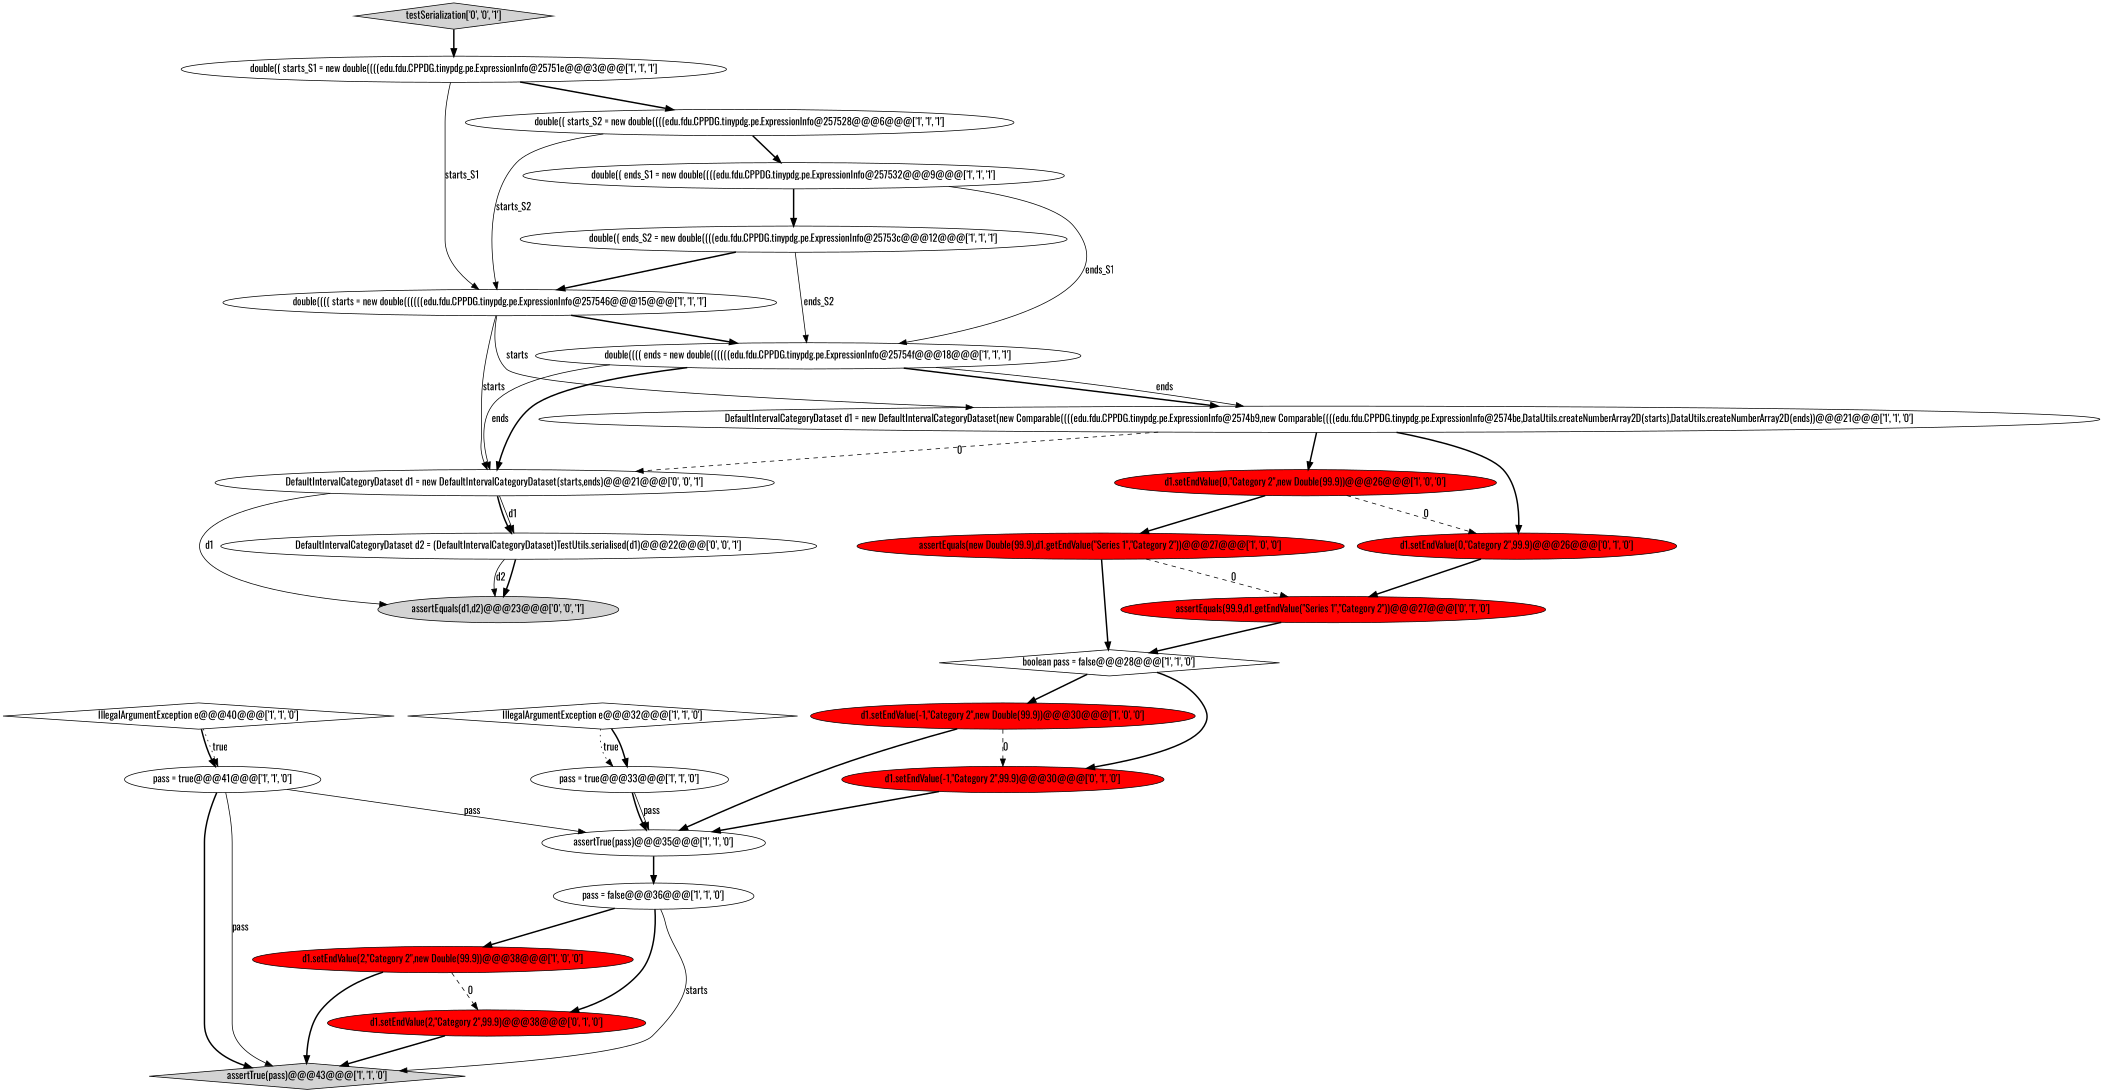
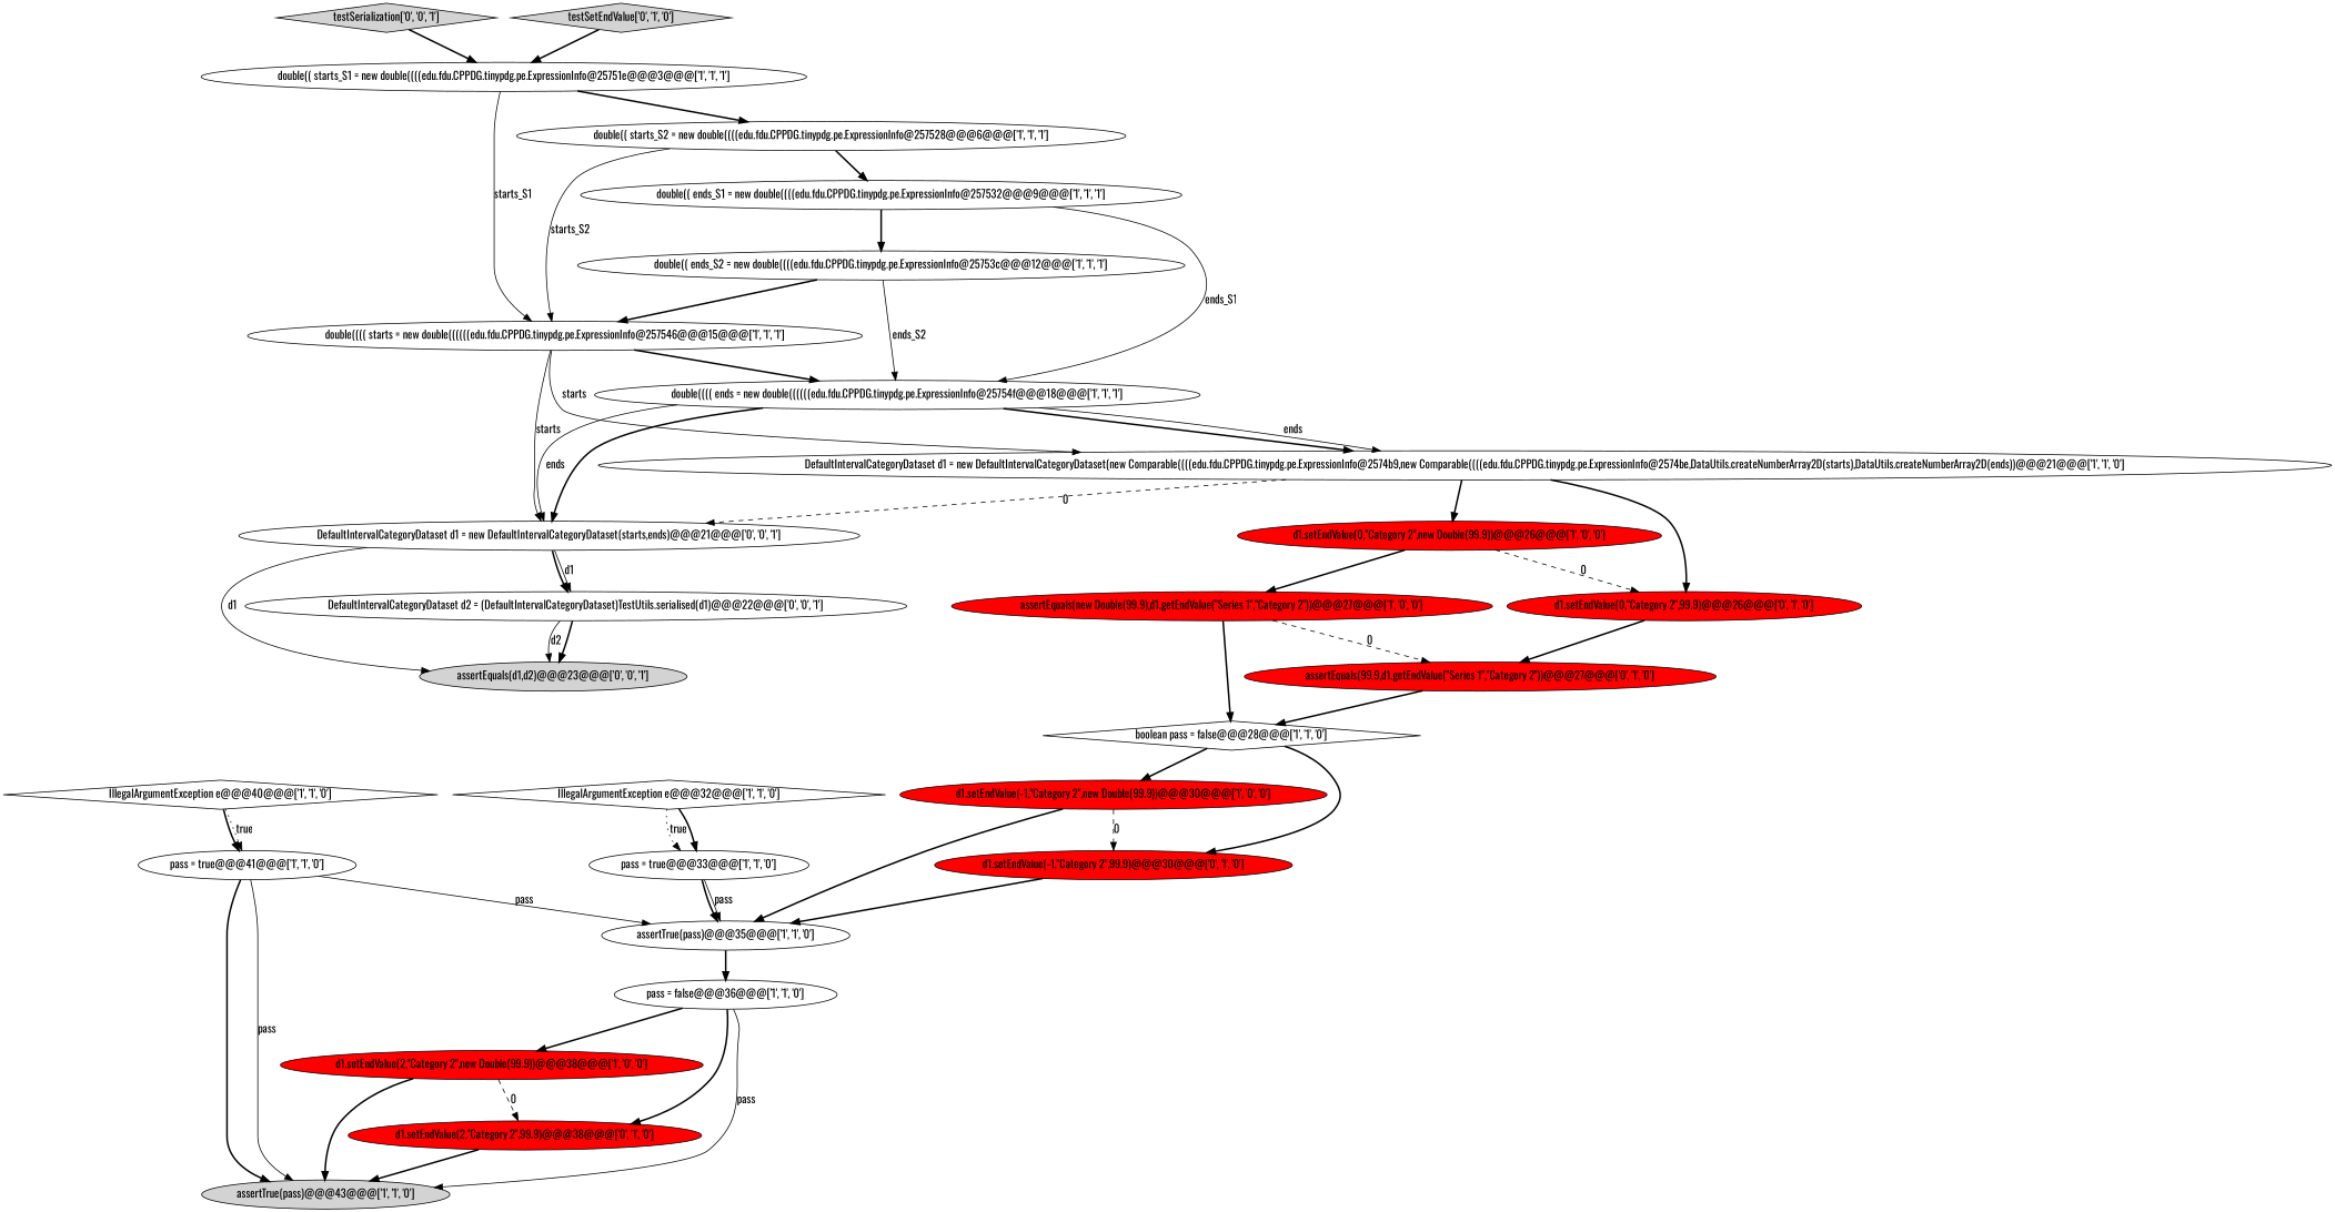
  digraph {
    fontname=Oswald
    node [fillcolor=white fontname=Oswald shape=ellipse style=filled]
    edge [fontname=Oswald style=bold]
    n1 [label="IllegalArgumentException e@@@32@@@['1', '1', '0']" shape=diamond]
    n2 [label="pass = true@@@33@@@['1', '1', '0']"]
    n3 [label="assertTrue(pass)@@@35@@@['1', '1', '0']"]
    n4 [label="pass = false@@@36@@@['1', '1', '0']"]
    n5 [fillcolor=red label="d1.setEndValue(2,\"Category 2\",99.9)@@@38@@@['0', '1', '0']"]
-   n6 [fillcolor=lightgray label="assertTrue(pass)@@@43@@@['1', '1', '0']" shape=diamond]
+   n6 [fillcolor=lightgray label="assertTrue(pass)@@@43@@@['1', '1', '0']"]
    n7 [fillcolor=red label="d1.setEndValue(2,\"Category 2\",new Double(99.9))@@@38@@@['1', '0', '0']"]
    n8 [label="IllegalArgumentException e@@@40@@@['1', '1', '0']" shape=diamond]
    n9 [label="pass = true@@@41@@@['1', '1', '0']"]
    n10 [label="double(((( ends = new double((((((edu.fdu.CPPDG.tinypdg.pe.ExpressionInfo@25754f@@@18@@@['1', '1', '1']"]
    n11 [label="DefaultIntervalCategoryDataset d1 = new DefaultIntervalCategoryDataset(starts,ends)@@@21@@@['0', '0', '1']"]
    n12 [label="DefaultIntervalCategoryDataset d1 = new DefaultIntervalCategoryDataset(new Comparable((((edu.fdu.CPPDG.tinypdg.pe.ExpressionInfo@2574b9,new Comparable((((edu.fdu.CPPDG.tinypdg.pe.ExpressionInfo@2574be,DataUtils.createNumberArray2D(starts),DataUtils.createNumberArray2D(ends))@@@21@@@['1', '1', '0']"]
    n13 [fillcolor=lightgray label="assertEquals(d1,d2)@@@23@@@['0', '0', '1']"]
    n14 [label="DefaultIntervalCategoryDataset d2 = (DefaultIntervalCategoryDataset)TestUtils.serialised(d1)@@@22@@@['0', '0', '1']"]
    n15 [fillcolor=red label="d1.setEndValue(0,\"Category 2\",99.9)@@@26@@@['0', '1', '0']"]
    n16 [fillcolor=red label="d1.setEndValue(0,\"Category 2\",new Double(99.9))@@@26@@@['1', '0', '0']"]
    n17 [label="double(((( starts = new double((((((edu.fdu.CPPDG.tinypdg.pe.ExpressionInfo@257546@@@15@@@['1', '1', '1']"]
    n18 [fillcolor=lightgray label="testSerialization['0', '0', '1']" shape=diamond]
    n19 [label="double(( starts_S1 = new double((((edu.fdu.CPPDG.tinypdg.pe.ExpressionInfo@25751e@@@3@@@['1', '1', '1']"]
    n20 [label="double(( starts_S2 = new double((((edu.fdu.CPPDG.tinypdg.pe.ExpressionInfo@257528@@@6@@@['1', '1', '1']"]
    n21 [label="double(( ends_S1 = new double((((edu.fdu.CPPDG.tinypdg.pe.ExpressionInfo@257532@@@9@@@['1', '1', '1']"]
    n22 [fillcolor=red label="assertEquals(new Double(99.9),d1.getEndValue(\"Series 1\",\"Category 2\"))@@@27@@@['1', '0', '0']"]
    n23 [label="boolean pass = false@@@28@@@['1', '1', '0']" shape=diamond]
    n24 [fillcolor=red label="assertEquals(99.9,d1.getEndValue(\"Series 1\",\"Category 2\"))@@@27@@@['0', '1', '0']"]
    n25 [fillcolor=red label="d1.setEndValue(-1,\"Category 2\",new Double(99.9))@@@30@@@['1', '0', '0']"]
    n26 [fillcolor=red label="d1.setEndValue(-1,\"Category 2\",99.9)@@@30@@@['0', '1', '0']"]
    n27 [label="double(( ends_S2 = new double((((edu.fdu.CPPDG.tinypdg.pe.ExpressionInfo@25753c@@@12@@@['1', '1', '1']"]
+   n28 [fillcolor=lightgray label="testSetEndValue['0', '1', '0']" shape=diamond]
    n1 -> n2 [label=true style=dotted]
    n1 -> n2
    n2 -> n3 [label=pass style=solid]
    n2 -> n3
    n3 -> n4
    n4 -> n5
-   n4 -> n6 [label=starts style=solid]
+   n4 -> n6 [label=pass style=solid]
    n4 -> n7
    n5 -> n6
    n7 -> n5 [label=0 style=dashed]
    n7 -> n6
    n8 -> n9
    n8 -> n9 [label=true style=dotted]
    n9 -> n3 [label=pass style=solid]
    n9 -> n6 [label=pass style=solid]
    n9 -> n6
    n10 -> n11
    n10 -> n11 [label=ends style=solid]
    n10 -> n12
    n10 -> n12 [label=ends style=solid]
    n11 -> n13 [label=d1 style=solid]
    n11 -> n14
    n11 -> n14 [label=d1 style=solid]
    n12 -> n11 [label=0 style=dashed]
    n12 -> n15
    n12 -> n16
    n14 -> n13
    n14 -> n13 [label=d2 style=solid]
    n15 -> n24
    n16 -> n15 [label=0 style=dashed]
    n16 -> n22
    n17 -> n10
    n17 -> n11 [label=starts style=solid]
    n17 -> n12 [label=starts style=solid]
    n18 -> n19
    n19 -> n17 [label=starts_S1 style=solid]
    n19 -> n20
    n20 -> n17 [label=starts_S2 style=solid]
    n20 -> n21
    n21 -> n10 [label=ends_S1 style=solid]
    n21 -> n27
    n22 -> n23
    n22 -> n24 [label=0 style=dashed]
    n23 -> n25
    n23 -> n26
    n24 -> n23
    n25 -> n3
    n25 -> n26 [label=0 style=dashed]
    n26 -> n3
    n27 -> n10 [label=ends_S2 style=solid]
    n27 -> n17
+   n28 -> n19
  }
